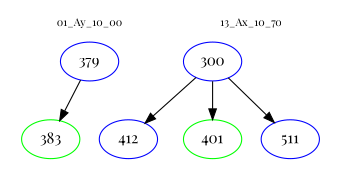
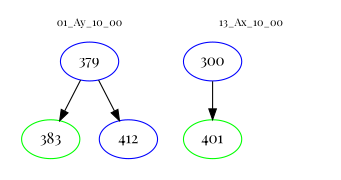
  digraph {
    fontname="Playfair Display"
    node [color=blue fontname="Playfair Display"]
    edge [color=black fontname="Playfair Display"]
    n1 [label=379]
    n2 [label=412]
    n3 [color=green label=383]
    n4 [label=300]
    n5 [color=green label=401]
-   n6 [label=511]
    subgraph cluster_1 {
      color=white
      fontsize=10
      label="01_Ay_10_00"
      n1
      n2
      n3
    }
    subgraph cluster_2 {
      color=white
      fontsize=10
-     label="13_Ax_10_70"
+     label="13_Ax_10_00"
      n4
      n5
-     n6
    }
-   n4 -> n2
+   n1 -> n2
    n1 -> n3
    n4 -> n5
-   n4 -> n6
  }
